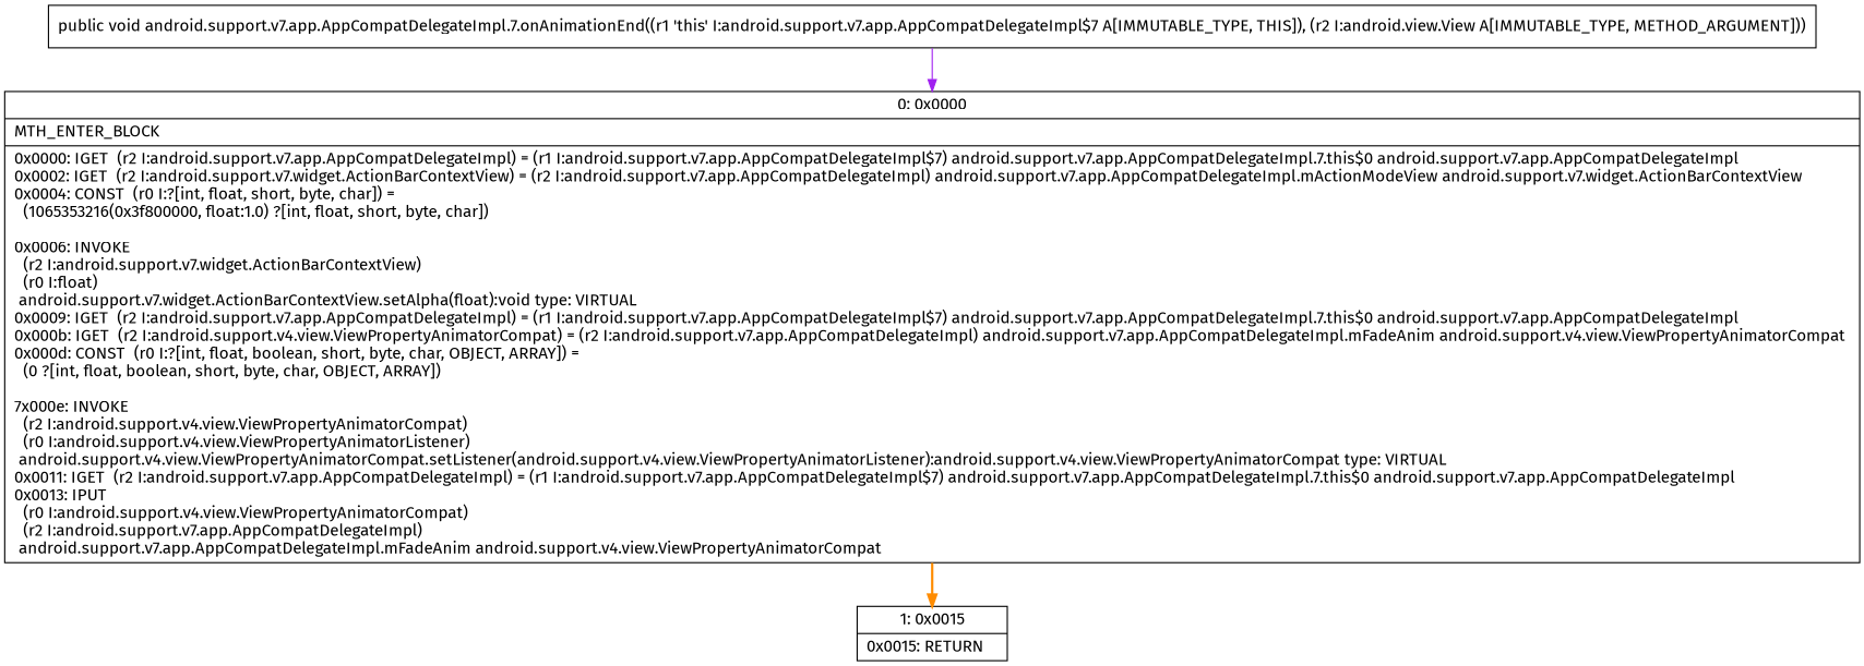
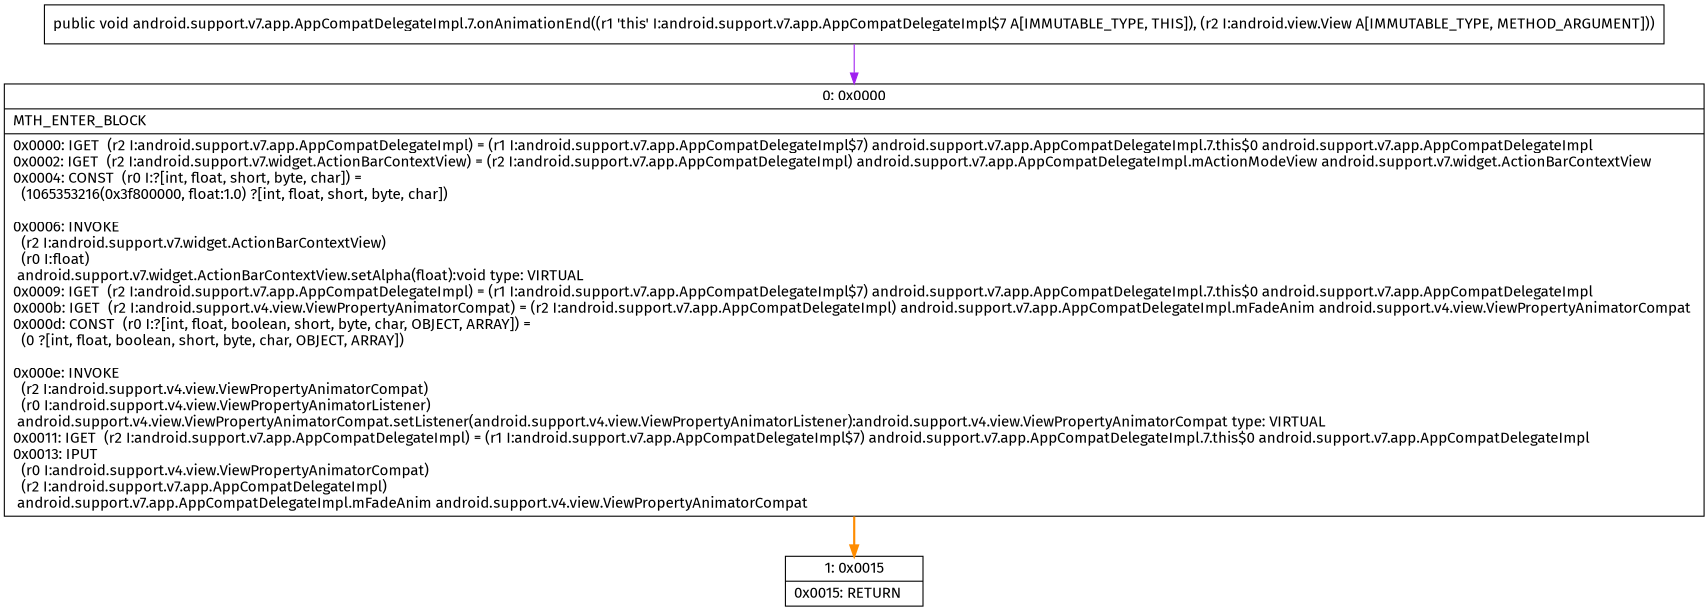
  digraph {
    fontname="Fira Sans"
    node [shape=record fontname="Fira Sans"]
    edge [fontname="Fira Sans"]
-   n1 [label="{0\:\ 0x0000|MTH_ENTER_BLOCK\l|0x0000: IGET  (r2 I:android.support.v7.app.AppCompatDelegateImpl) = (r1 I:android.support.v7.app.AppCompatDelegateImpl$7) android.support.v7.app.AppCompatDelegateImpl.7.this$0 android.support.v7.app.AppCompatDelegateImpl \l0x0002: IGET  (r2 I:android.support.v7.widget.ActionBarContextView) = (r2 I:android.support.v7.app.AppCompatDelegateImpl) android.support.v7.app.AppCompatDelegateImpl.mActionModeView android.support.v7.widget.ActionBarContextView \l0x0004: CONST  (r0 I:?[int, float, short, byte, char]) = \l  (1065353216(0x3f800000, float:1.0) ?[int, float, short, byte, char])\l \l0x0006: INVOKE  \l  (r2 I:android.support.v7.widget.ActionBarContextView)\l  (r0 I:float)\l android.support.v7.widget.ActionBarContextView.setAlpha(float):void type: VIRTUAL \l0x0009: IGET  (r2 I:android.support.v7.app.AppCompatDelegateImpl) = (r1 I:android.support.v7.app.AppCompatDelegateImpl$7) android.support.v7.app.AppCompatDelegateImpl.7.this$0 android.support.v7.app.AppCompatDelegateImpl \l0x000b: IGET  (r2 I:android.support.v4.view.ViewPropertyAnimatorCompat) = (r2 I:android.support.v7.app.AppCompatDelegateImpl) android.support.v7.app.AppCompatDelegateImpl.mFadeAnim android.support.v4.view.ViewPropertyAnimatorCompat \l0x000d: CONST  (r0 I:?[int, float, boolean, short, byte, char, OBJECT, ARRAY]) = \l  (0 ?[int, float, boolean, short, byte, char, OBJECT, ARRAY])\l \l7x000e: INVOKE  \l  (r2 I:android.support.v4.view.ViewPropertyAnimatorCompat)\l  (r0 I:android.support.v4.view.ViewPropertyAnimatorListener)\l android.support.v4.view.ViewPropertyAnimatorCompat.setListener(android.support.v4.view.ViewPropertyAnimatorListener):android.support.v4.view.ViewPropertyAnimatorCompat type: VIRTUAL \l0x0011: IGET  (r2 I:android.support.v7.app.AppCompatDelegateImpl) = (r1 I:android.support.v7.app.AppCompatDelegateImpl$7) android.support.v7.app.AppCompatDelegateImpl.7.this$0 android.support.v7.app.AppCompatDelegateImpl \l0x0013: IPUT  \l  (r0 I:android.support.v4.view.ViewPropertyAnimatorCompat)\l  (r2 I:android.support.v7.app.AppCompatDelegateImpl)\l android.support.v7.app.AppCompatDelegateImpl.mFadeAnim android.support.v4.view.ViewPropertyAnimatorCompat \l}"]
+   n1 [label="{0\:\ 0x0000|MTH_ENTER_BLOCK\l|0x0000: IGET  (r2 I:android.support.v7.app.AppCompatDelegateImpl) = (r1 I:android.support.v7.app.AppCompatDelegateImpl$7) android.support.v7.app.AppCompatDelegateImpl.7.this$0 android.support.v7.app.AppCompatDelegateImpl \l0x0002: IGET  (r2 I:android.support.v7.widget.ActionBarContextView) = (r2 I:android.support.v7.app.AppCompatDelegateImpl) android.support.v7.app.AppCompatDelegateImpl.mActionModeView android.support.v7.widget.ActionBarContextView \l0x0004: CONST  (r0 I:?[int, float, short, byte, char]) = \l  (1065353216(0x3f800000, float:1.0) ?[int, float, short, byte, char])\l \l0x0006: INVOKE  \l  (r2 I:android.support.v7.widget.ActionBarContextView)\l  (r0 I:float)\l android.support.v7.widget.ActionBarContextView.setAlpha(float):void type: VIRTUAL \l0x0009: IGET  (r2 I:android.support.v7.app.AppCompatDelegateImpl) = (r1 I:android.support.v7.app.AppCompatDelegateImpl$7) android.support.v7.app.AppCompatDelegateImpl.7.this$0 android.support.v7.app.AppCompatDelegateImpl \l0x000b: IGET  (r2 I:android.support.v4.view.ViewPropertyAnimatorCompat) = (r2 I:android.support.v7.app.AppCompatDelegateImpl) android.support.v7.app.AppCompatDelegateImpl.mFadeAnim android.support.v4.view.ViewPropertyAnimatorCompat \l0x000d: CONST  (r0 I:?[int, float, boolean, short, byte, char, OBJECT, ARRAY]) = \l  (0 ?[int, float, boolean, short, byte, char, OBJECT, ARRAY])\l \l0x000e: INVOKE  \l  (r2 I:android.support.v4.view.ViewPropertyAnimatorCompat)\l  (r0 I:android.support.v4.view.ViewPropertyAnimatorListener)\l android.support.v4.view.ViewPropertyAnimatorCompat.setListener(android.support.v4.view.ViewPropertyAnimatorListener):android.support.v4.view.ViewPropertyAnimatorCompat type: VIRTUAL \l0x0011: IGET  (r2 I:android.support.v7.app.AppCompatDelegateImpl) = (r1 I:android.support.v7.app.AppCompatDelegateImpl$7) android.support.v7.app.AppCompatDelegateImpl.7.this$0 android.support.v7.app.AppCompatDelegateImpl \l0x0013: IPUT  \l  (r0 I:android.support.v4.view.ViewPropertyAnimatorCompat)\l  (r2 I:android.support.v7.app.AppCompatDelegateImpl)\l android.support.v7.app.AppCompatDelegateImpl.mFadeAnim android.support.v4.view.ViewPropertyAnimatorCompat \l}"]
    n2 [label="{1\:\ 0x0015|0x0015: RETURN   \l}"]
    n3 [label="{public void android.support.v7.app.AppCompatDelegateImpl.7.onAnimationEnd((r1 'this' I:android.support.v7.app.AppCompatDelegateImpl$7 A[IMMUTABLE_TYPE, THIS]), (r2 I:android.view.View A[IMMUTABLE_TYPE, METHOD_ARGUMENT])) }"]
    n1 -> n2 [color=darkorange style=bold]
    n3 -> n1 [color=purple style=solid]
  }
